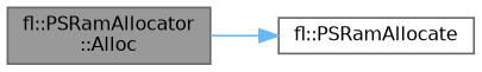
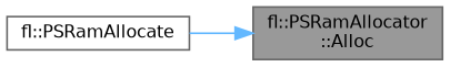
  digraph {
    rankdir=LR
    node [fontname=Helvetica fontsize=10 shape=box style=filled]
    n1 [color=gray40 fillcolor=grey60 fontcolor=black height=0.2 label="fl::PSRamAllocator\l::Alloc" width=0.4]
    n2 [color=grey40 fillcolor=white height=0.2 label="fl::PSRamAllocate" width=0.4]
-   n1 -> n2 [color=steelblue1 fontname=Helvetica fontsize=10 labelfontname=Helvetica labelfontsize=10 style=solid]
+   n2 -> n1 [color=steelblue1 fontname=Helvetica fontsize=10 labelfontname=Helvetica labelfontsize=10 style=solid]
  }
